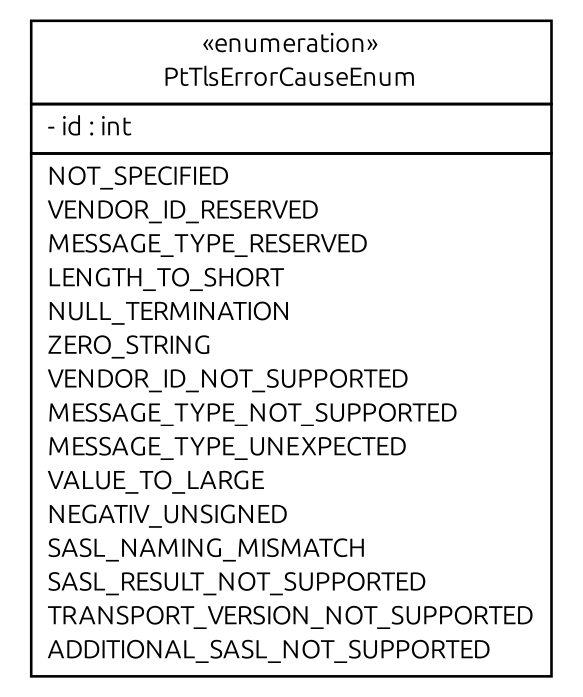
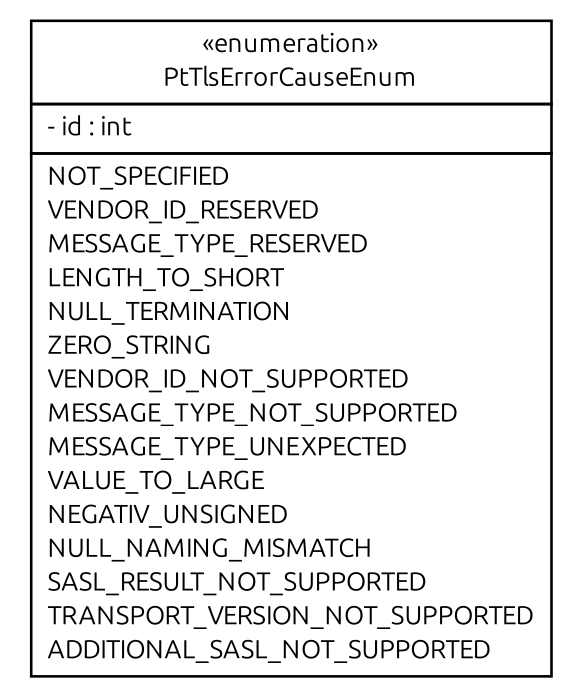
  digraph {
    nodesep=0.25
    ranksep=0.5
    rankdir=LR
    fontname=Ubuntu
-   n1 [fontcolor=black fontname=Ubuntu fontsize=10.0 label=<<table title="org.ietf.nea.pt.validate.enums.PtTlsErrorCauseEnum" border="0" cellborder="1" cellspacing="0" cellpadding="2" port="p" href="./PtTlsErrorCauseEnum.html"> 		<tr><td><table border="0" cellspacing="0" cellpadding="1"> <tr><td align="center" balign="center"> &#171;enumeration&#187; </td></tr> <tr><td align="center" balign="center"> PtTlsErrorCauseEnum </td></tr> 		</table></td></tr> 		<tr><td><table border="0" cellspacing="0" cellpadding="1"> <tr><td align="left" balign="left"> - id : int </td></tr> 		</table></td></tr> 		<tr><td><table border="0" cellspacing="0" cellpadding="1"> <tr><td align="left" balign="left"> NOT_SPECIFIED </td></tr> <tr><td align="left" balign="left"> VENDOR_ID_RESERVED </td></tr> <tr><td align="left" balign="left"> MESSAGE_TYPE_RESERVED </td></tr> <tr><td align="left" balign="left"> LENGTH_TO_SHORT </td></tr> <tr><td align="left" balign="left"> NULL_TERMINATION </td></tr> <tr><td align="left" balign="left"> ZERO_STRING </td></tr> <tr><td align="left" balign="left"> VENDOR_ID_NOT_SUPPORTED </td></tr> <tr><td align="left" balign="left"> MESSAGE_TYPE_NOT_SUPPORTED </td></tr> <tr><td align="left" balign="left"> MESSAGE_TYPE_UNEXPECTED </td></tr> <tr><td align="left" balign="left"> VALUE_TO_LARGE </td></tr> <tr><td align="left" balign="left"> NEGATIV_UNSIGNED </td></tr> <tr><td align="left" balign="left"> SASL_NAMING_MISMATCH </td></tr> <tr><td align="left" balign="left"> SASL_RESULT_NOT_SUPPORTED </td></tr> <tr><td align="left" balign="left"> TRANSPORT_VERSION_NOT_SUPPORTED </td></tr> <tr><td align="left" balign="left"> ADDITIONAL_SASL_NOT_SUPPORTED </td></tr> 		</table></td></tr> 		</table>> shape=plaintext]
+   n1 [fontcolor=black fontname=Ubuntu fontsize=10.0 label=<<table title="org.ietf.nea.pt.validate.enums.PtTlsErrorCauseEnum" border="0" cellborder="1" cellspacing="0" cellpadding="2" port="p" href="./PtTlsErrorCauseEnum.html"> 		<tr><td><table border="0" cellspacing="0" cellpadding="1"> <tr><td align="center" balign="center"> &#171;enumeration&#187; </td></tr> <tr><td align="center" balign="center"> PtTlsErrorCauseEnum </td></tr> 		</table></td></tr> 		<tr><td><table border="0" cellspacing="0" cellpadding="1"> <tr><td align="left" balign="left"> - id : int </td></tr> 		</table></td></tr> 		<tr><td><table border="0" cellspacing="0" cellpadding="1"> <tr><td align="left" balign="left"> NOT_SPECIFIED </td></tr> <tr><td align="left" balign="left"> VENDOR_ID_RESERVED </td></tr> <tr><td align="left" balign="left"> MESSAGE_TYPE_RESERVED </td></tr> <tr><td align="left" balign="left"> LENGTH_TO_SHORT </td></tr> <tr><td align="left" balign="left"> NULL_TERMINATION </td></tr> <tr><td align="left" balign="left"> ZERO_STRING </td></tr> <tr><td align="left" balign="left"> VENDOR_ID_NOT_SUPPORTED </td></tr> <tr><td align="left" balign="left"> MESSAGE_TYPE_NOT_SUPPORTED </td></tr> <tr><td align="left" balign="left"> MESSAGE_TYPE_UNEXPECTED </td></tr> <tr><td align="left" balign="left"> VALUE_TO_LARGE </td></tr> <tr><td align="left" balign="left"> NEGATIV_UNSIGNED </td></tr> <tr><td align="left" balign="left"> NULL_NAMING_MISMATCH </td></tr> <tr><td align="left" balign="left"> SASL_RESULT_NOT_SUPPORTED </td></tr> <tr><td align="left" balign="left"> TRANSPORT_VERSION_NOT_SUPPORTED </td></tr> <tr><td align="left" balign="left"> ADDITIONAL_SASL_NOT_SUPPORTED </td></tr> 		</table></td></tr> 		</table>> shape=plaintext]
  }
